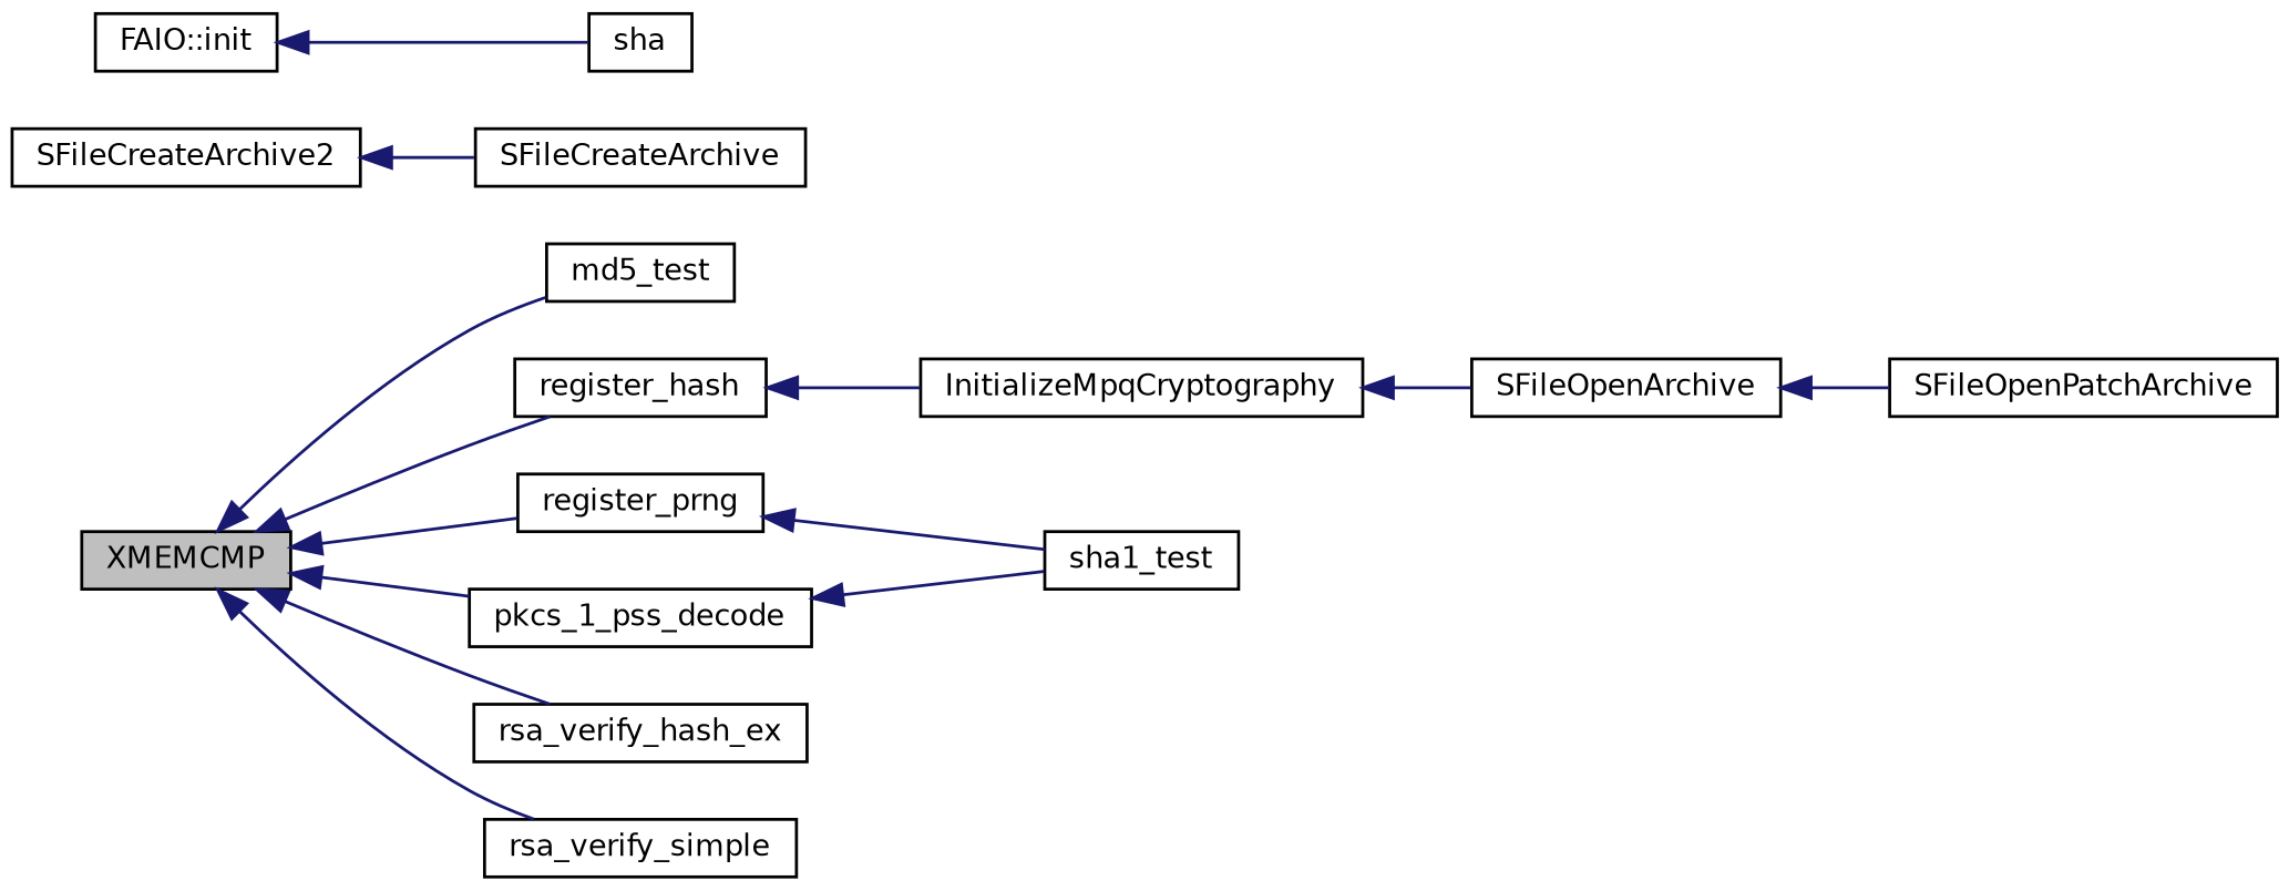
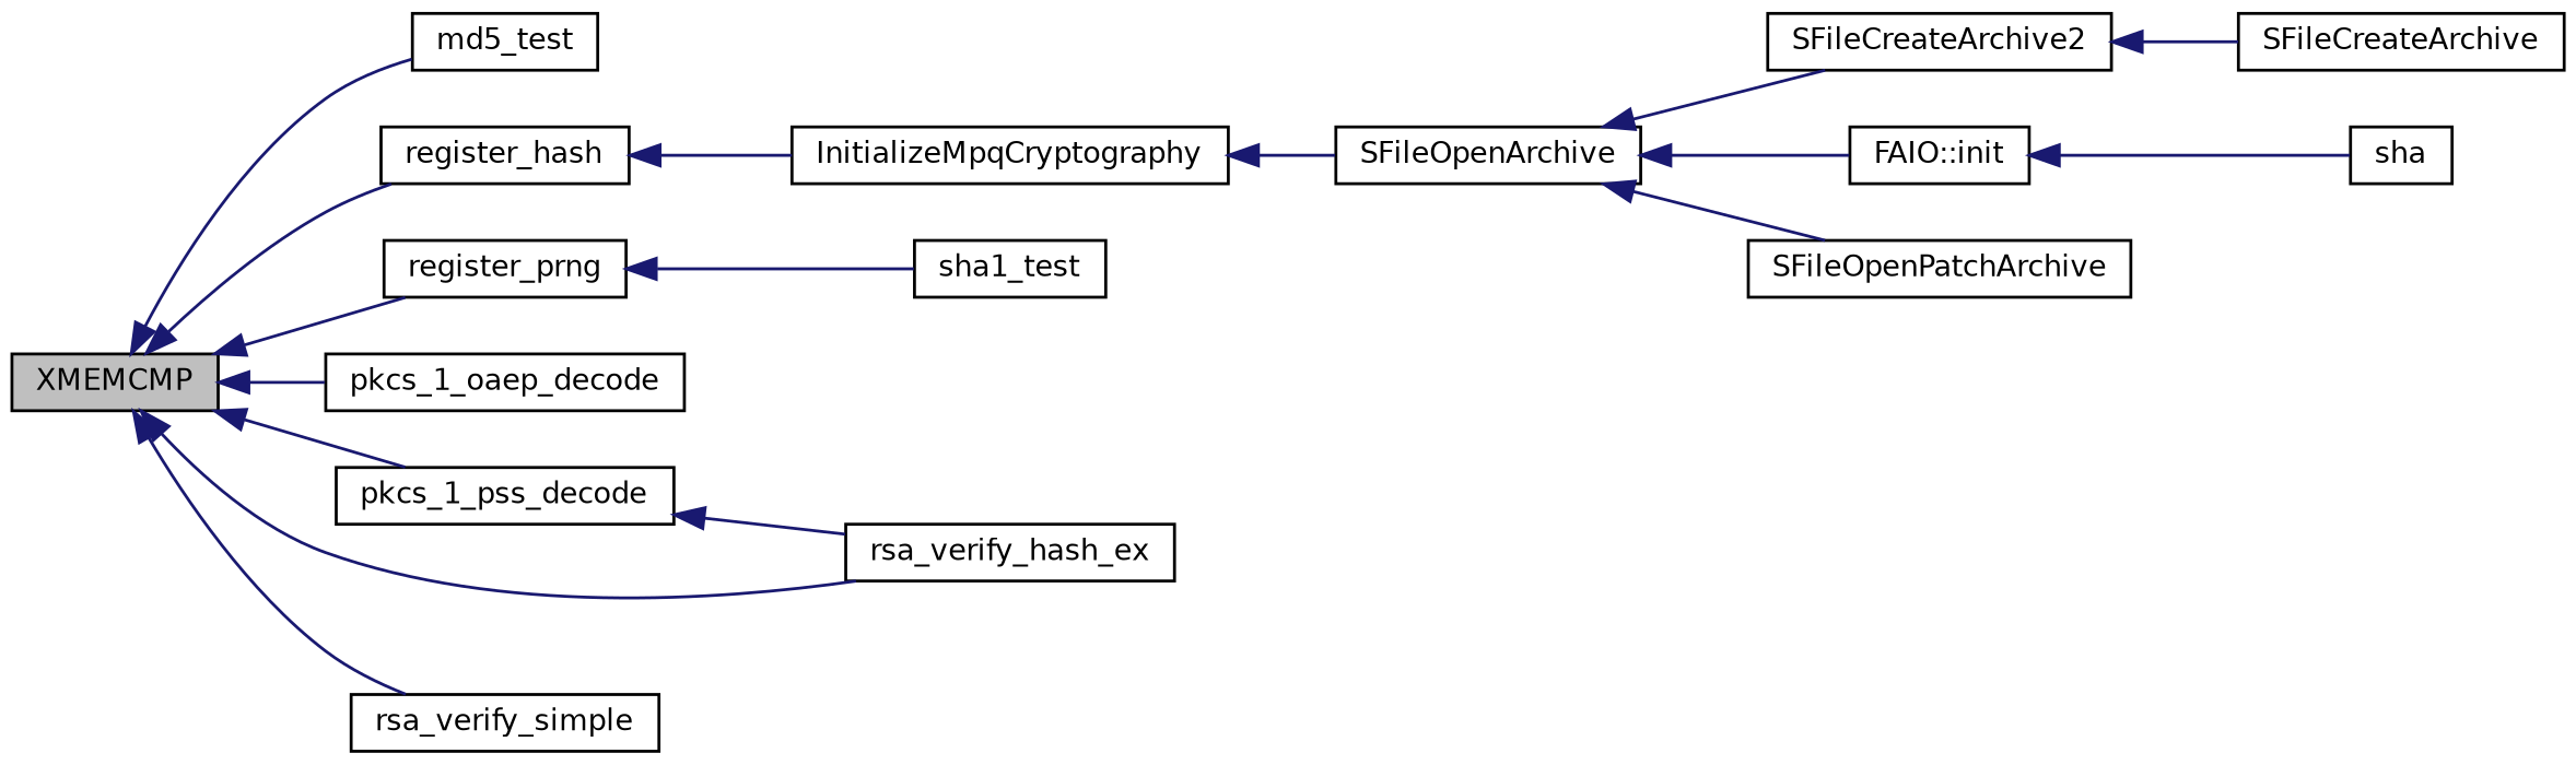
  digraph {
    rankdir=LR
    node [color=black fillcolor=white fontname=Helvetica fontsize=10 shape=record style=filled]
    edge [color=midnightblue dir=back fontname=Helvetica fontsize=10 labelfontname=Helvetica labelfontsize=10 style=solid]
    n1 [fillcolor=grey75 fontcolor=black height=0.2 label=XMEMCMP width=0.4]
    n2 [height=0.2 label=md5_test width=0.4]
    n3 [height=0.2 label=register_hash width=0.4]
    n4 [height=0.2 label=register_prng width=0.4]
+   n5 [height=0.2 label=pkcs_1_oaep_decode width=0.4]
    n6 [height=0.2 label=pkcs_1_pss_decode width=0.4]
    n7 [height=0.2 label=rsa_verify_hash_ex width=0.4]
    n8 [height=0.2 label=rsa_verify_simple width=0.4]
    n9 [height=0.2 label=sha1_test width=0.4]
    n10 [height=0.2 label=InitializeMpqCryptography width=0.4]
    n11 [height=0.2 label=SFileOpenArchive width=0.4]
    n12 [height=0.2 label=SFileCreateArchive2 width=0.4]
    n13 [height=0.2 label=SFileCreateArchive width=0.4]
    n14 [height=0.2 label="FAIO::init" width=0.4]
    n15 [height=0.2 label=SFileOpenPatchArchive width=0.4]
    n16 [height=0.2 label=sha width=0.4]
    n1 -> n2
    n1 -> n3
    n1 -> n4
+   n1 -> n5
    n1 -> n6
    n1 -> n7
    n1 -> n8
    n3 -> n10
    n4 -> n9
-   n6 -> n9
+   n6 -> n7
    n10 -> n11
+   n11 -> n12
+   n11 -> n14
    n11 -> n15
    n12 -> n13
    n14 -> n16
  }
